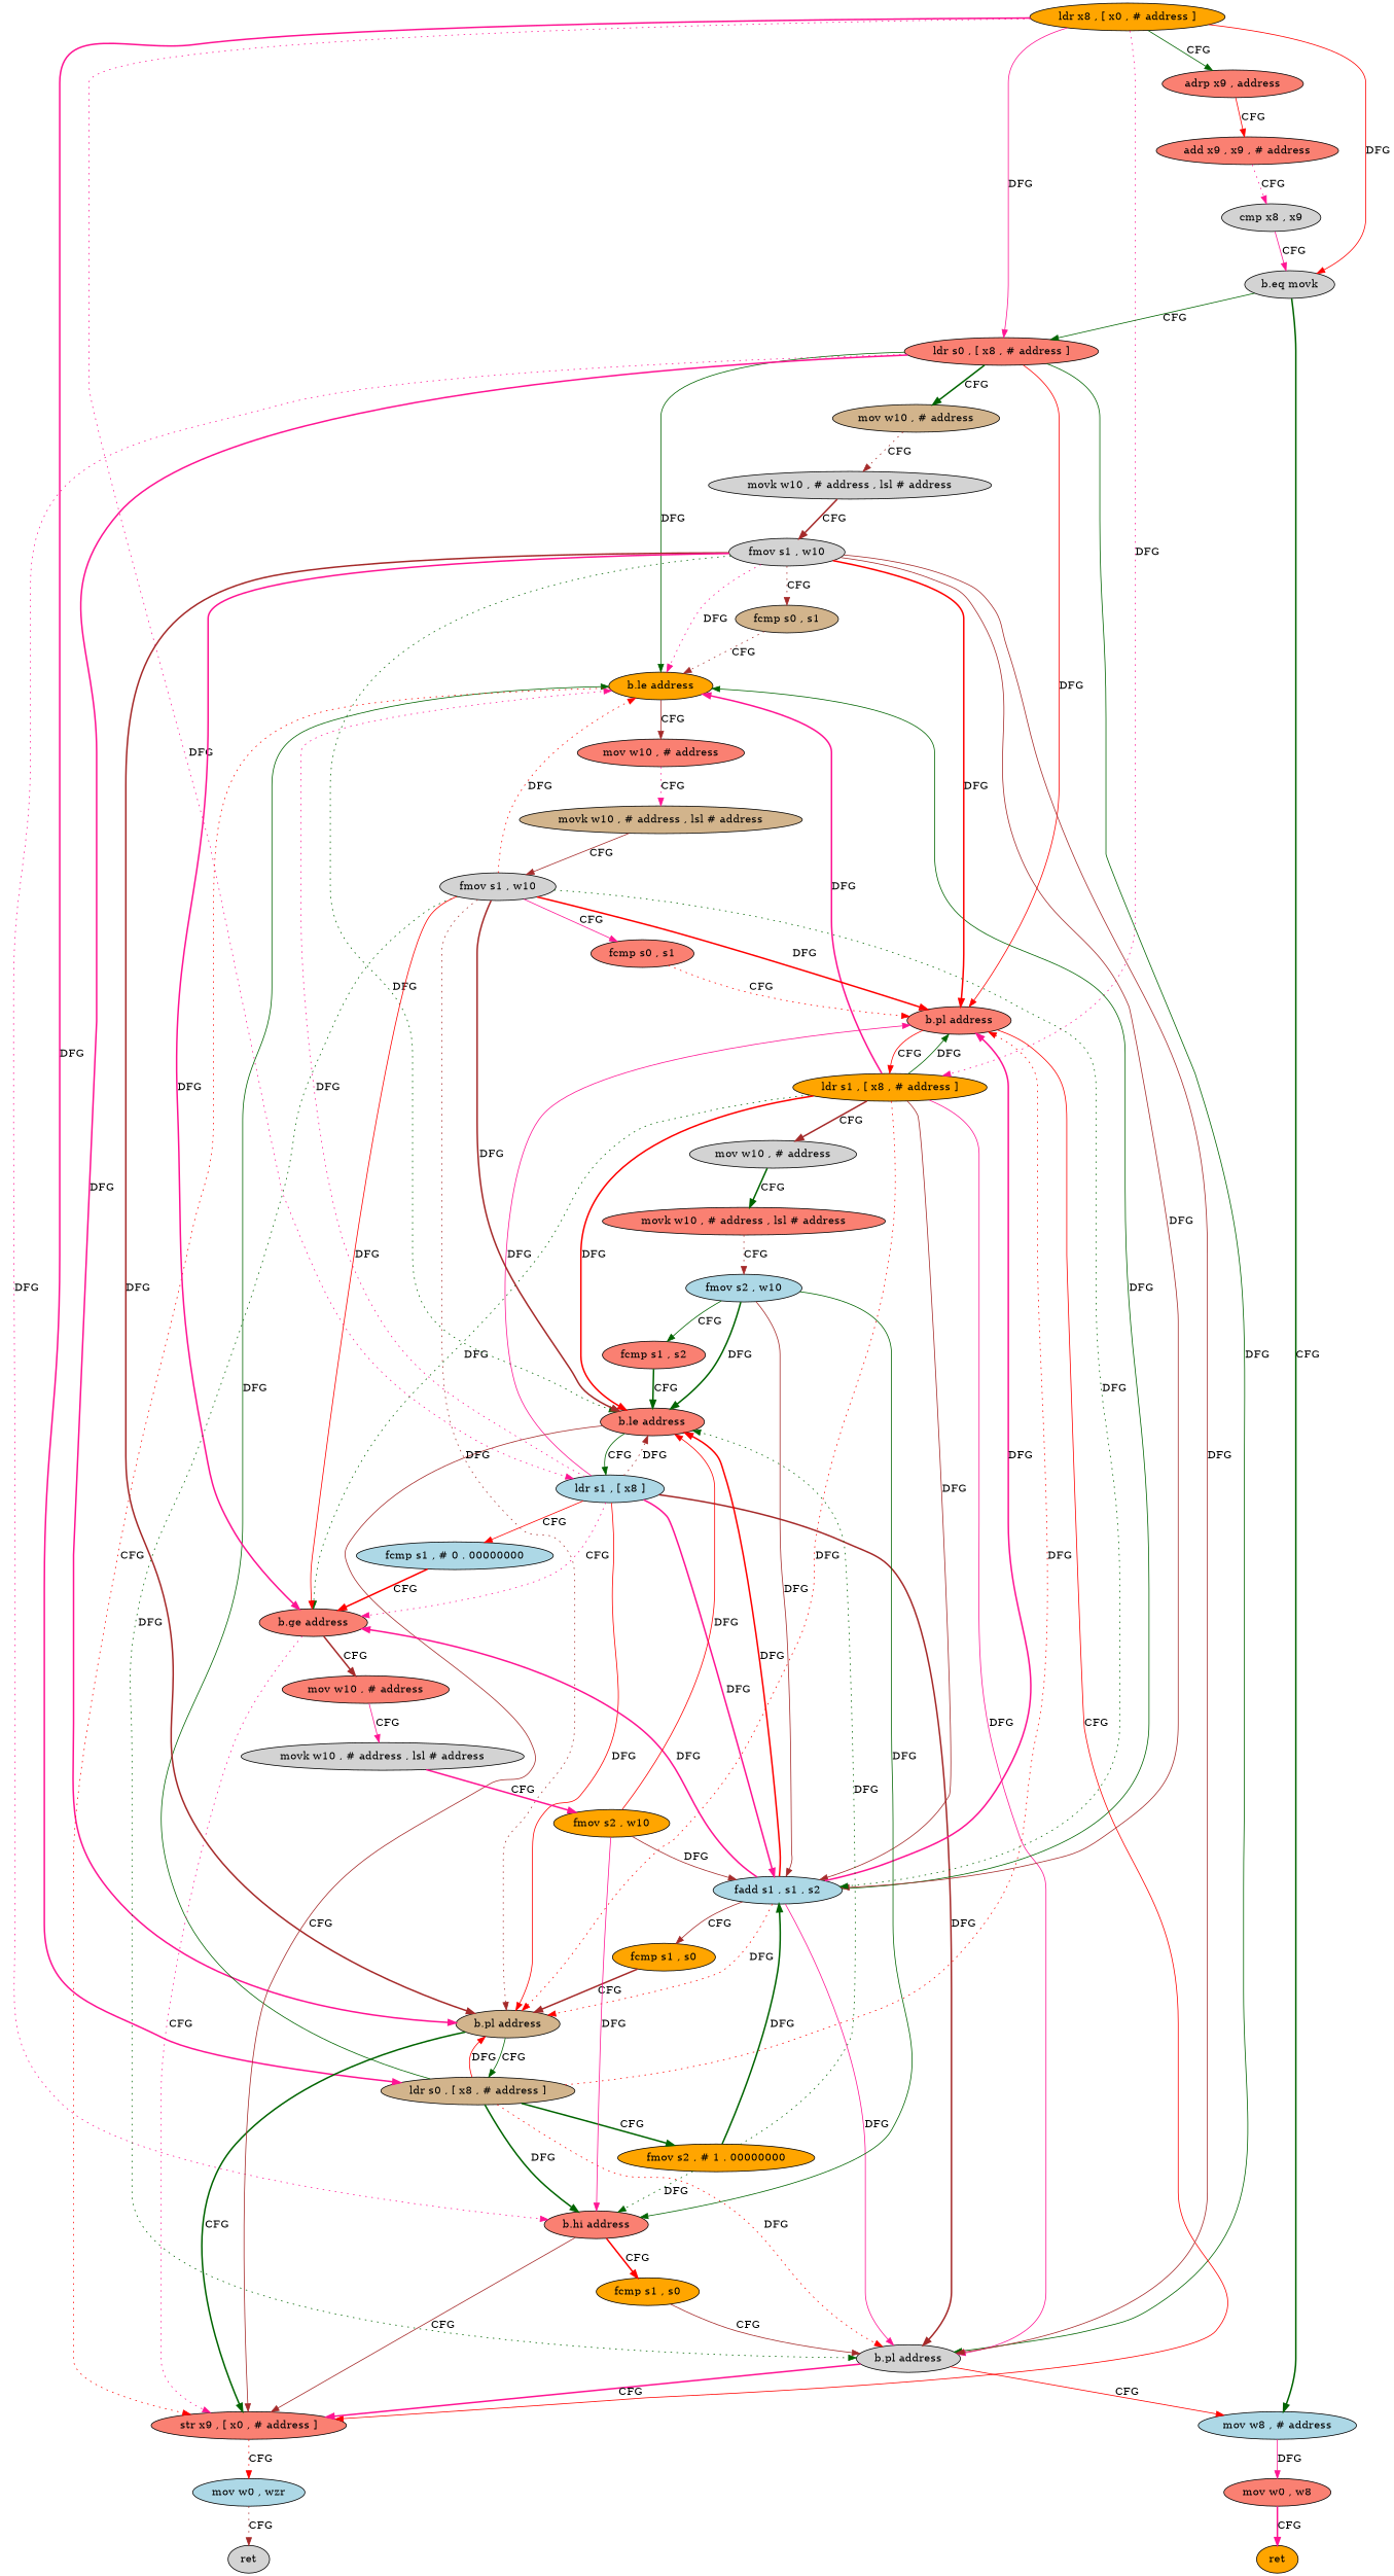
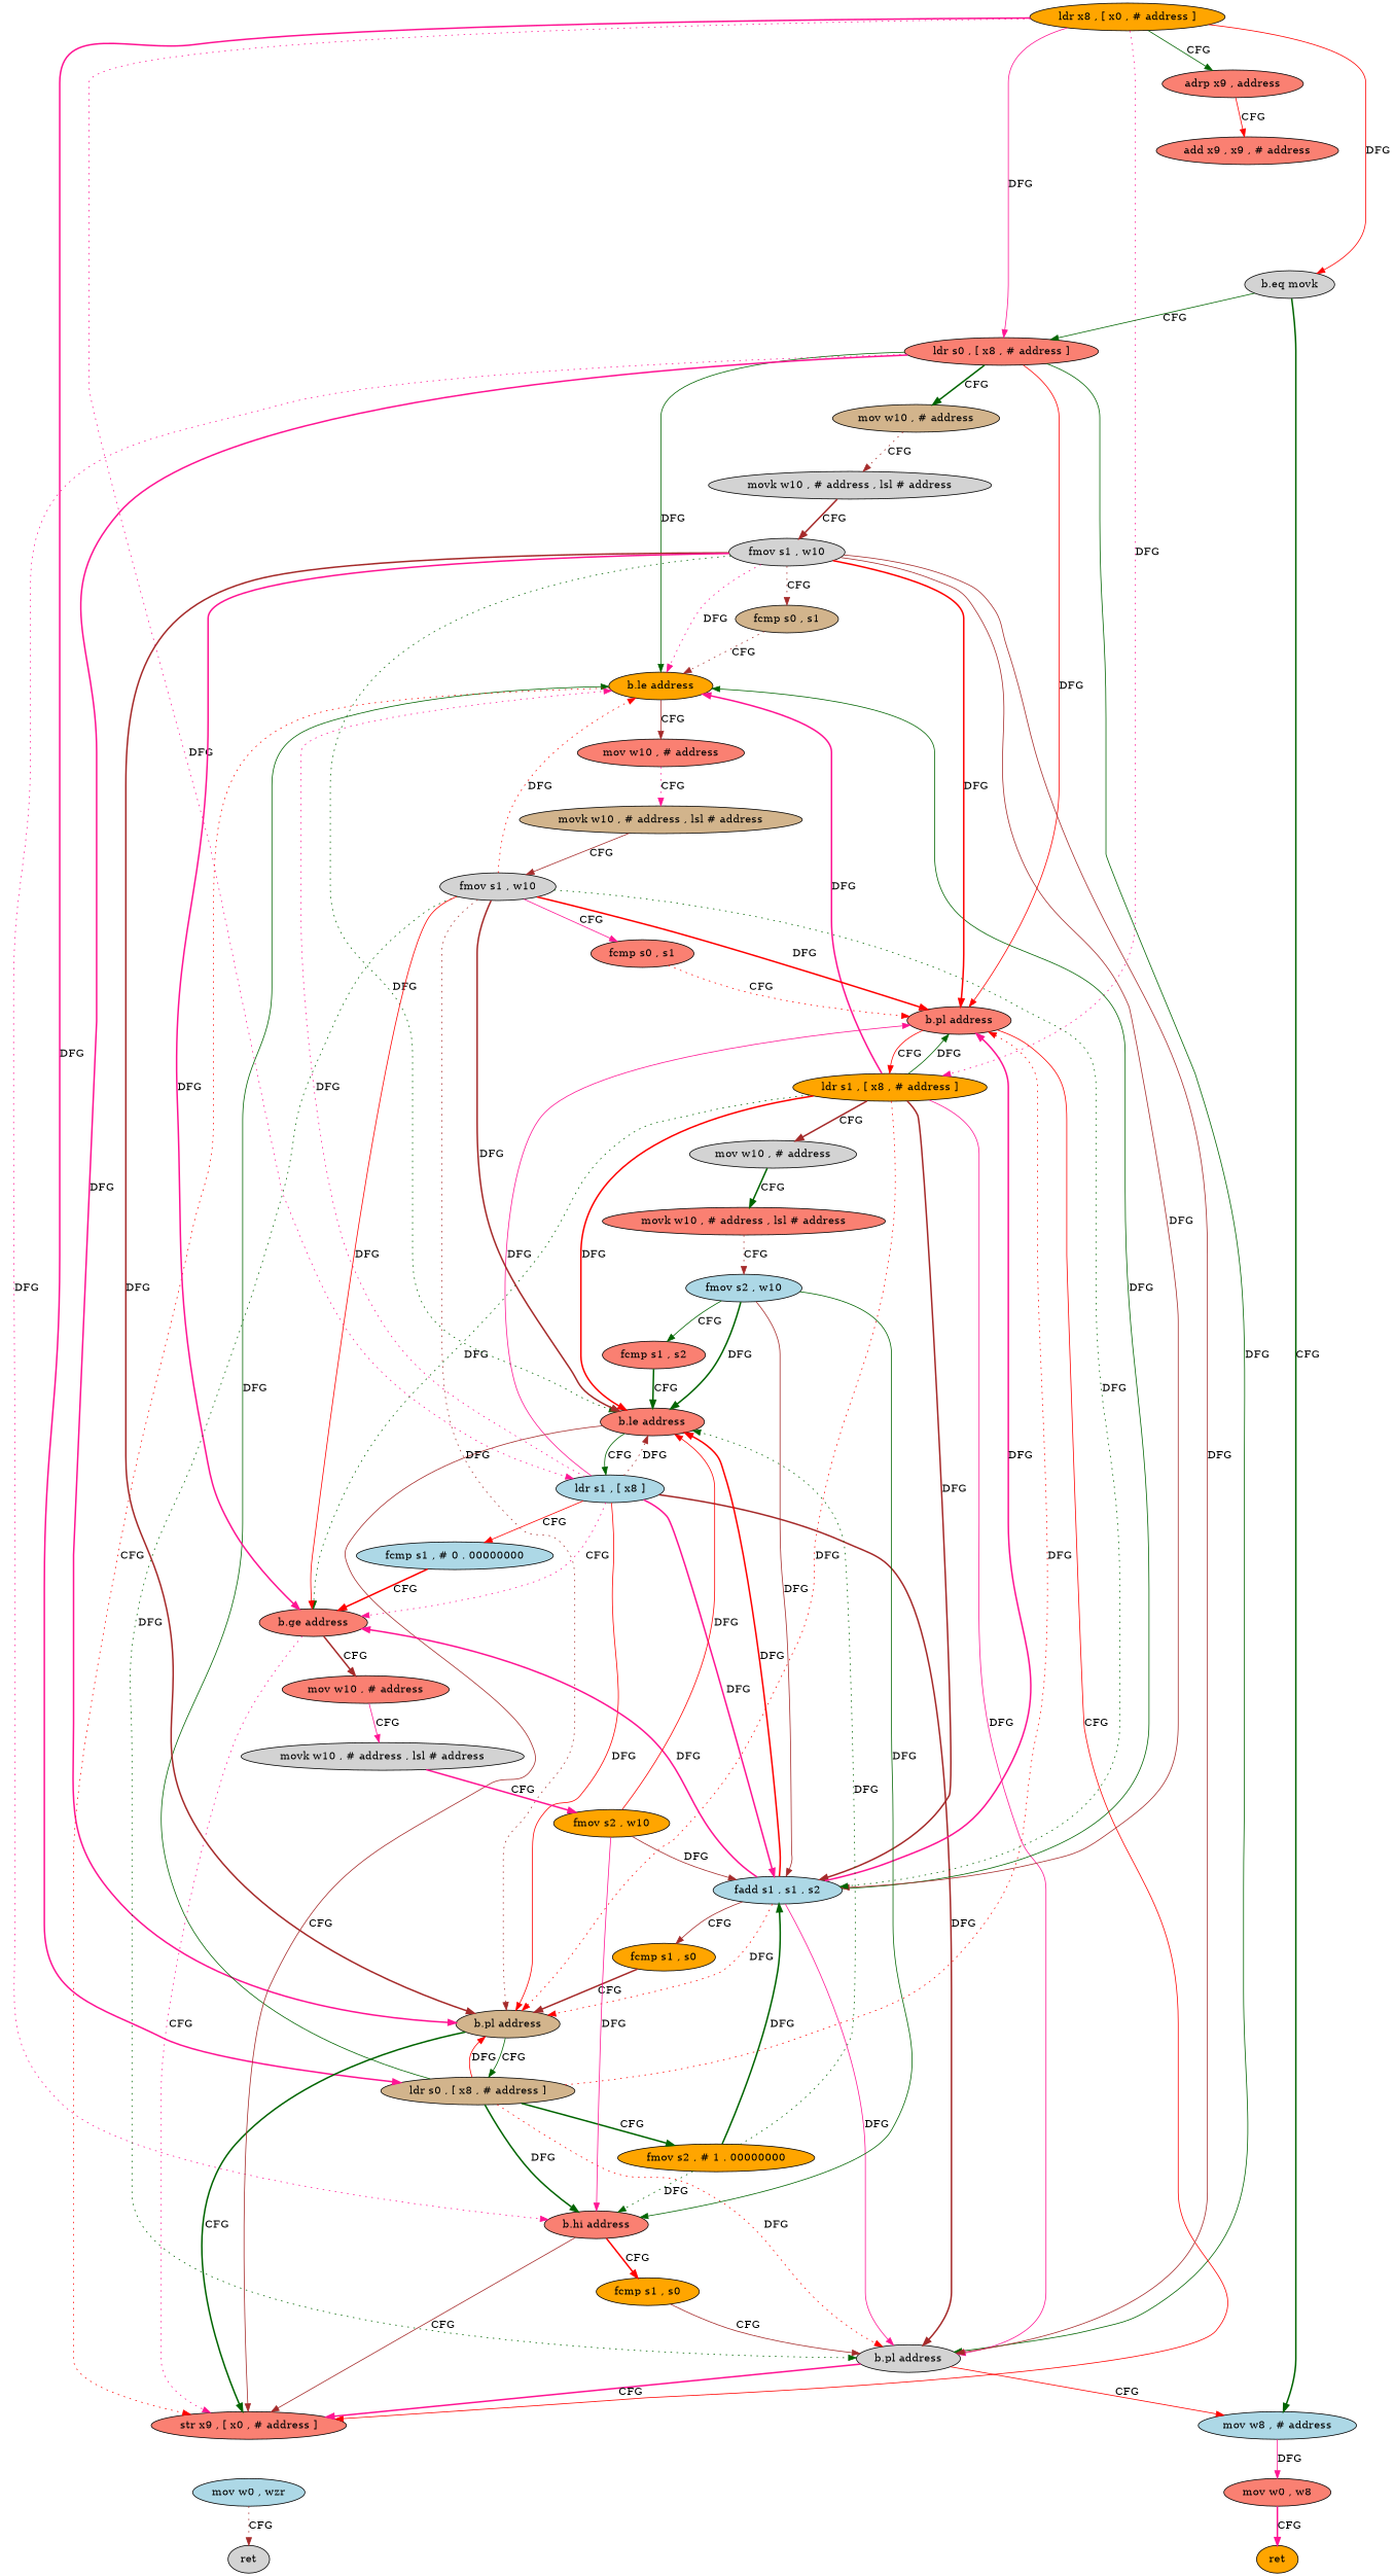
  digraph {
    node [fillcolor=salmon style=filled]
    edge [color=deeppink style=solid]
    n1 [fillcolor=orange label="ldr x8 , [ x0 , # address ]"]
    n2 [label="adrp x9 , address"]
    n3 [fillcolor=lightgrey label="b.eq movk"]
    n4 [label="ldr s0 , [ x8 , # address ]"]
    n5 [fillcolor=orange label="ldr s1 , [ x8 , # address ]"]
    n6 [fillcolor=lightblue label="ldr s1 , [ x8 ]"]
    n7 [fillcolor=tan label="ldr s0 , [ x8 , # address ]"]
    n8 [label="add x9 , x9 , # address"]
    n9 [fillcolor=lightblue label="mov w8 , # address"]
    n10 [fillcolor=tan label="mov w10 , # address"]
    n11 [fillcolor=orange label="b.le address"]
    n12 [label="b.pl address"]
    n13 [fillcolor=tan label="b.pl address"]
    n14 [label="b.hi address"]
    n15 [fillcolor=lightgrey label="b.pl address"]
    n16 [label="b.le address"]
    n17 [label="b.ge address"]
    n18 [fillcolor=lightblue label="fadd s1 , s1 , s2"]
    n19 [fillcolor=lightgrey label="mov w10 , # address"]
    n20 [fillcolor=lightblue label="fcmp s1 , # 0 . 00000000"]
    n21 [fillcolor=orange label="fmov s2 , # 1 . 00000000"]
-   n22 [fillcolor=lightgrey label="cmp x8 , x9"]
    n23 [label="mov w0 , w8"]
    n24 [fillcolor=orange label=ret]
    n25 [fillcolor=lightgrey label="movk w10 , # address , lsl # address"]
    n26 [label="str x9 , [ x0 , # address ]"]
    n27 [label="mov w10 , # address"]
    n28 [fillcolor=orange label="fcmp s1 , s0"]
    n29 [fillcolor=lightgrey label="fmov s1 , w10"]
    n30 [fillcolor=tan label="fcmp s0 , s1"]
    n31 [label="mov w10 , # address"]
    n32 [fillcolor=orange label="fcmp s1 , s0"]
    n33 [fillcolor=lightblue label="mov w0 , wzr"]
    n34 [fillcolor=tan label="movk w10 , # address , lsl # address"]
    n35 [fillcolor=lightgrey label=ret]
    n36 [fillcolor=lightgrey label="fmov s1 , w10"]
    n37 [label="fcmp s0 , s1"]
    n38 [label="movk w10 , # address , lsl # address"]
    n39 [fillcolor=lightblue label="fmov s2 , w10"]
    n40 [label="fcmp s1 , s2"]
    n41 [fillcolor=lightgrey label="movk w10 , # address , lsl # address"]
    n42 [fillcolor=orange label="fmov s2 , w10"]
    n1 -> n2 [color=darkgreen label=CFG]
    n1 -> n3 [color=red label=DFG]
    n1 -> n4 [label=DFG]
    n1 -> n5 [label=DFG style=dotted]
    n1 -> n6 [label=DFG style=dotted]
    n1 -> n7 [label=DFG style=bold]
    n2 -> n8 [color=red label=CFG]
    n3 -> n4 [color=darkgreen label=CFG]
    n3 -> n9 [color=darkgreen label=CFG style=bold]
    n4 -> n10 [color=darkgreen label=CFG style=bold]
    n4 -> n11 [color=darkgreen label=DFG]
    n4 -> n12 [color=red label=DFG]
    n4 -> n13 [label=DFG style=bold]
    n4 -> n14 [label=DFG style=dotted]
    n4 -> n15 [color=darkgreen label=DFG]
    n5 -> n11 [label=DFG style=bold]
    n5 -> n12 [color=darkgreen label=DFG]
    n5 -> n13 [color=red label=DFG style=dotted]
    n5 -> n15 [label=DFG]
    n5 -> n16 [color=red label=DFG style=bold]
    n5 -> n17 [color=darkgreen label=DFG style=dotted]
-   n5 -> n18 [color=brown label=DFG]
+   n5 -> n18 [color=brown label=DFG style=bold]
    n5 -> n19 [color=brown label=CFG style=bold]
    n6 -> n11 [label=DFG style=dotted]
    n6 -> n12 [label=DFG]
    n6 -> n13 [color=red label=DFG]
    n6 -> n15 [color=brown label=DFG style=bold]
    n6 -> n16 [color=brown label=DFG style=dotted]
    n6 -> n17 [label=CFG style=dotted]
    n6 -> n18 [label=DFG style=bold]
    n6 -> n20 [color=red label=CFG]
    n7 -> n11 [color=darkgreen label=DFG]
    n7 -> n12 [color=red label=DFG style=dotted]
    n7 -> n13 [color=red label=DFG]
    n7 -> n14 [color=darkgreen label=DFG style=bold]
    n7 -> n15 [color=red label=DFG style=dotted]
    n7 -> n21 [color=darkgreen label=CFG style=bold]
-   n8 -> n22 [label=CFG style=dotted]
    n9 -> n23 [label=DFG]
    n10 -> n25 [color=brown label=CFG style=dotted]
    n11 -> n26 [color=red label=CFG style=dotted]
    n11 -> n27 [color=brown label=CFG]
    n12 -> n5 [color=red label=CFG]
    n12 -> n26 [color=red label=CFG]
    n13 -> n7 [color=darkgreen label=CFG]
    n13 -> n26 [color=darkgreen label=CFG style=bold]
    n14 -> n26 [color=brown label=CFG]
    n14 -> n28 [color=red label=CFG style=bold]
    n15 -> n9 [color=red label=CFG]
    n15 -> n26 [label=CFG style=bold]
    n16 -> n6 [color=darkgreen label=CFG]
    n16 -> n26 [color=brown label=CFG]
    n17 -> n26 [label=CFG style=dotted]
    n17 -> n31 [color=brown label=CFG style=bold]
    n18 -> n11 [color=darkgreen label=DFG]
    n18 -> n12 [label=DFG style=bold]
    n18 -> n13 [color=red label=DFG style=dotted]
    n18 -> n15 [label=DFG]
    n18 -> n16 [color=red label=DFG style=bold]
    n18 -> n17 [label=DFG style=bold]
    n18 -> n32 [color=brown label=CFG]
    n19 -> n38 [color=darkgreen label=CFG style=bold]
    n20 -> n17 [color=red label=CFG style=bold]
    n21 -> n14 [color=darkgreen label=DFG style=dotted]
    n21 -> n16 [color=darkgreen label=DFG style=dotted]
    n21 -> n18 [color=darkgreen label=DFG style=bold]
-   n22 -> n3 [label=CFG]
    n23 -> n24 [label=CFG style=bold]
    n25 -> n29 [color=brown label=CFG style=bold]
-   n26 -> n33 [color=red label=CFG style=dotted]
    n27 -> n34 [label=CFG style=dotted]
    n28 -> n15 [color=brown label=CFG]
    n29 -> n11 [label=DFG style=dotted]
    n29 -> n12 [color=red label=DFG style=bold]
    n29 -> n13 [color=brown label=DFG style=bold]
    n29 -> n15 [color=brown label=DFG]
    n29 -> n16 [color=darkgreen label=DFG style=dotted]
    n29 -> n17 [label=DFG style=bold]
    n29 -> n18 [color=brown label=DFG]
    n29 -> n30 [color=brown label=CFG style=dotted]
    n30 -> n11 [color=brown label=CFG style=dotted]
    n31 -> n41 [label=CFG]
    n32 -> n13 [color=brown label=CFG style=bold]
    n33 -> n35 [color=brown label=CFG style=dotted]
    n34 -> n36 [color=brown label=CFG]
    n36 -> n11 [color=red label=DFG style=dotted]
    n36 -> n12 [color=red label=DFG style=bold]
    n36 -> n13 [color=brown label=DFG style=dotted]
    n36 -> n15 [color=darkgreen label=DFG style=dotted]
    n36 -> n16 [color=brown label=DFG style=bold]
    n36 -> n17 [color=red label=DFG]
    n36 -> n18 [color=darkgreen label=DFG style=dotted]
    n36 -> n37 [label=CFG]
    n37 -> n12 [color=red label=CFG style=dotted]
    n38 -> n39 [color=brown label=CFG style=dotted]
    n39 -> n14 [color=darkgreen label=DFG]
    n39 -> n16 [color=darkgreen label=DFG style=bold]
    n39 -> n18 [color=brown label=DFG]
    n39 -> n40 [color=darkgreen label=CFG]
    n40 -> n16 [color=darkgreen label=CFG style=bold]
    n41 -> n42 [label=CFG style=bold]
    n42 -> n14 [label=DFG]
    n42 -> n16 [color=red label=DFG]
    n42 -> n18 [color=brown label=DFG]
  }
